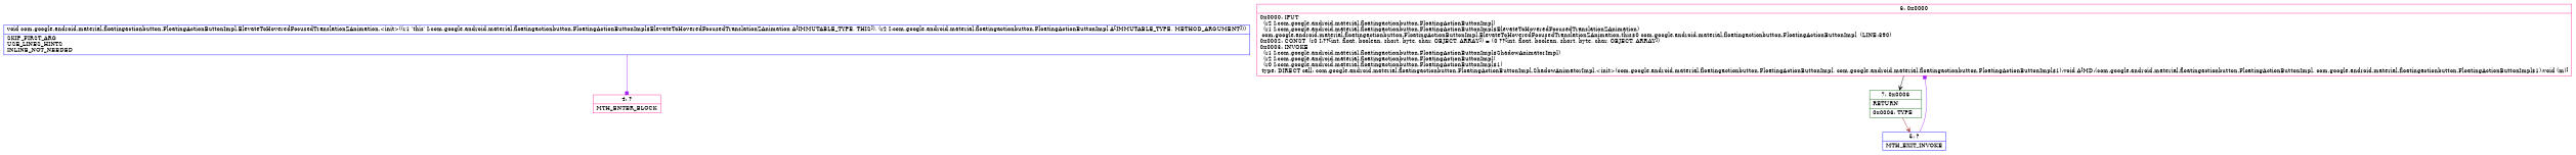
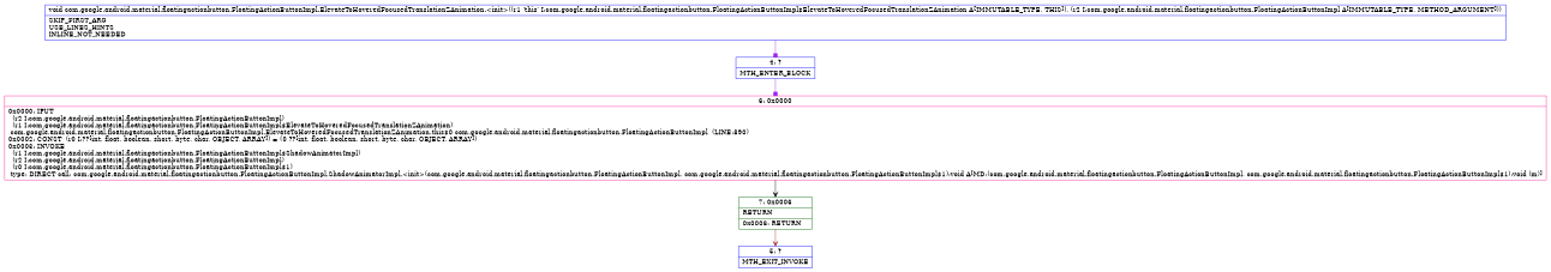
  digraph {
    node [color=deeppink shape=record]
    edge [arrowhead=box color=purple]
-   n1 [label="{4\:\ ?|MTH_ENTER_BLOCK\l}"]
+   n1 [color=blue label="{4\:\ ?|MTH_ENTER_BLOCK\l}"]
    n2 [label="{6\:\ 0x0000|0x0000: IPUT  \l  (r2 I:com.google.android.material.floatingactionbutton.FloatingActionButtonImpl)\l  (r1 I:com.google.android.material.floatingactionbutton.FloatingActionButtonImpl$ElevateToHoveredFocusedTranslationZAnimation)\l com.google.android.material.floatingactionbutton.FloatingActionButtonImpl.ElevateToHoveredFocusedTranslationZAnimation.this$0 com.google.android.material.floatingactionbutton.FloatingActionButtonImpl  (LINE:890)\l0x0002: CONST  (r0 I:??[int, float, boolean, short, byte, char, OBJECT, ARRAY]) = (0 ??[int, float, boolean, short, byte, char, OBJECT, ARRAY]) \l0x0003: INVOKE  \l  (r1 I:com.google.android.material.floatingactionbutton.FloatingActionButtonImpl$ShadowAnimatorImpl)\l  (r2 I:com.google.android.material.floatingactionbutton.FloatingActionButtonImpl)\l  (r0 I:com.google.android.material.floatingactionbutton.FloatingActionButtonImpl$1)\l type: DIRECT call: com.google.android.material.floatingactionbutton.FloatingActionButtonImpl.ShadowAnimatorImpl.\<init\>(com.google.android.material.floatingactionbutton.FloatingActionButtonImpl, com.google.android.material.floatingactionbutton.FloatingActionButtonImpl$1):void A[MD:(com.google.android.material.floatingactionbutton.FloatingActionButtonImpl, com.google.android.material.floatingactionbutton.FloatingActionButtonImpl$1):void (m)]\l}"]
-   n3 [color=darkgreen label="{7\:\ 0x0006|RETURN\l|0x0006: TYPE   \l}"]
+   n3 [color=darkgreen label="{7\:\ 0x0006|RETURN\l|0x0006: RETURN   \l}"]
    n4 [color=blue label="{5\:\ ?|MTH_EXIT_INVOKE\l}"]
    n5 [color=blue label="{void com.google.android.material.floatingactionbutton.FloatingActionButtonImpl.ElevateToHoveredFocusedTranslationZAnimation.\<init\>((r1 'this' I:com.google.android.material.floatingactionbutton.FloatingActionButtonImpl$ElevateToHoveredFocusedTranslationZAnimation A[IMMUTABLE_TYPE, THIS]), (r2 I:com.google.android.material.floatingactionbutton.FloatingActionButtonImpl A[IMMUTABLE_TYPE, METHOD_ARGUMENT]))  | SKIP_FIRST_ARG\lUSE_LINES_HINTS\lINLINE_NOT_NEEDED\l}"]
-   n4 -> n2
+   n1 -> n2
    n2 -> n3 [arrowhead=vee color=black]
    n3 -> n4 [arrowhead=vee color=brown]
    n5 -> n1
  }
